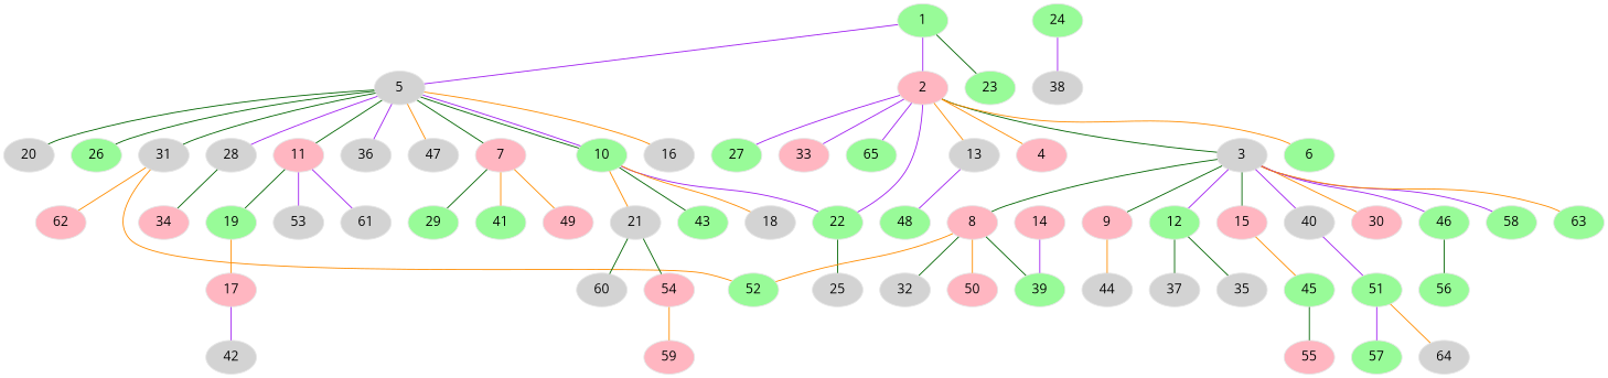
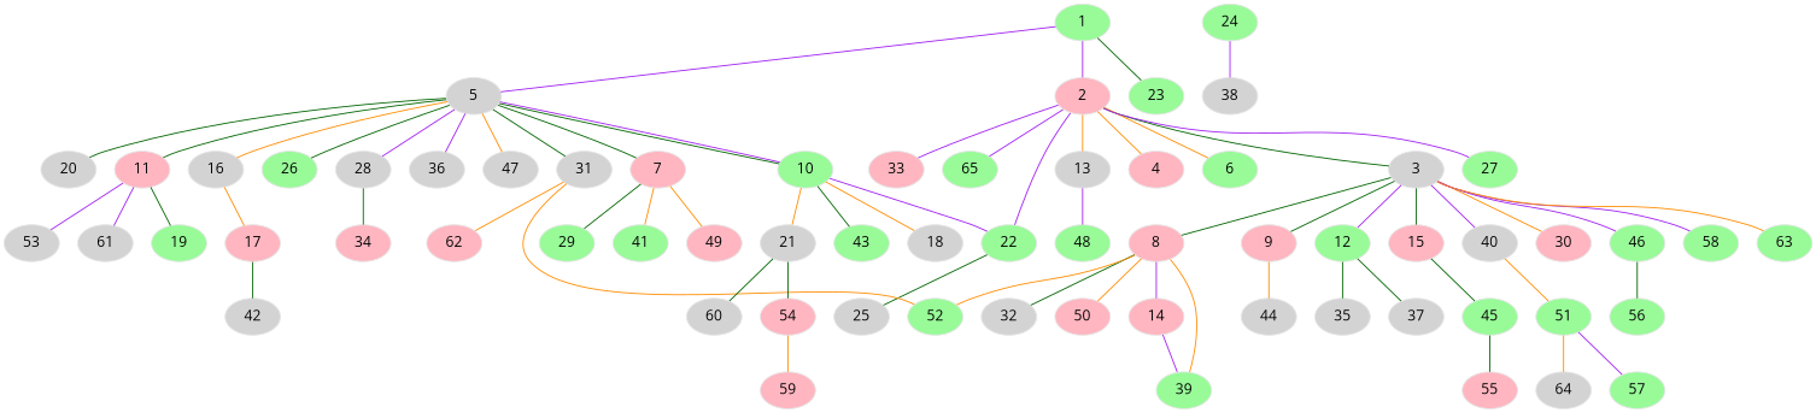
  graph {
    fontname="Open Sans"
    node [color=gray90 fillcolor=palegreen fontname="Open Sans" style=filled]
    edge [color=darkgreen fontname="Open Sans"]
    2 [fillcolor=lightpink]
    1
    5 [fillcolor=lightgrey]
    23
    3 [fillcolor=lightgrey]
    4 [fillcolor=lightpink]
    6
    13 [fillcolor=lightgrey]
    22
    27
    33 [fillcolor=lightpink]
    65
    7 [fillcolor=lightpink]
    10
    11 [fillcolor=lightpink]
    16 [fillcolor=lightgrey]
    20 [fillcolor=lightgrey]
    26
    28 [fillcolor=lightgrey]
    31 [fillcolor=lightgrey]
    36 [fillcolor=lightgrey]
    47 [fillcolor=lightgrey]
    8 [fillcolor=lightpink]
    9 [fillcolor=lightpink]
    12
    15 [fillcolor=lightpink]
    30 [fillcolor=lightpink]
    40 [fillcolor=lightgrey]
    46
    58
    63
    48
    25 [fillcolor=lightgrey]
    14 [fillcolor=lightpink]
    32 [fillcolor=lightgrey]
    39
    50 [fillcolor=lightpink]
    52
    44 [fillcolor=lightgrey]
    35 [fillcolor=lightgrey]
    37 [fillcolor=lightgrey]
    45
    51
    56
    29
    41
    49 [fillcolor=lightpink]
    18 [fillcolor=lightgrey]
    21 [fillcolor=lightgrey]
    43
    19
    53 [fillcolor=lightgrey]
    61 [fillcolor=lightgrey]
    17 [fillcolor=lightpink]
    34 [fillcolor=lightpink]
    62 [fillcolor=lightpink]
    54 [fillcolor=lightpink]
    60 [fillcolor=lightgrey]
    55 [fillcolor=lightpink]
    42 [fillcolor=lightgrey]
    38 [fillcolor=lightgrey]
    24
    59 [fillcolor=lightpink]
    64 [fillcolor=lightgrey]
    57
    2 -- 3
    2 -- 4 [color=darkorange]
    2 -- 6 [color=darkorange]
    2 -- 13 [color=darkorange]
    2 -- 22 [color=purple]
    2 -- 27 [color=purple]
    2 -- 33 [color=purple]
    2 -- 65 [color=purple]
    1 -- 2 [color=purple]
    1 -- 5 [color=purple]
    1 -- 23
    5 -- 7
    5 -- 10
    5 -- 10 [color=purple]
    5 -- 11
    5 -- 16 [color=darkorange]
    5 -- 20
    5 -- 26
    5 -- 28 [color=purple]
    5 -- 31
    5 -- 36 [color=purple]
    5 -- 47 [color=darkorange]
    3 -- 8
    3 -- 9
    3 -- 12 [color=purple]
    3 -- 15
    3 -- 30 [color=darkorange]
    3 -- 40 [color=purple]
    3 -- 46 [color=purple]
    3 -- 58 [color=purple]
    3 -- 63 [color=darkorange]
    13 -- 48 [color=purple]
    22 -- 25
    7 -- 29
    7 -- 41 [color=darkorange]
    7 -- 49 [color=darkorange]
    10 -- 22 [color=purple]
    10 -- 18 [color=darkorange]
    10 -- 21 [color=darkorange]
    10 -- 43
    11 -- 19
    11 -- 53 [color=purple]
    11 -- 61 [color=purple]
-   19 -- 17 [color=darkorange]
+   16 -- 17 [color=darkorange]
    28 -- 34
    31 -- 52 [color=darkorange]
    31 -- 62 [color=darkorange]
+   8 -- 14 [color=purple]
    8 -- 32
-   8 -- 39
+   8 -- 39 [color=darkorange]
    8 -- 50 [color=darkorange]
    8 -- 52 [color=darkorange]
    9 -- 44 [color=darkorange]
    12 -- 35
    12 -- 37
-   15 -- 45 [color=darkorange]
-   40 -- 51 [color=purple]
+   15 -- 45
+   40 -- 51 [color=darkorange]
    46 -- 56
    14 -- 39 [color=purple]
    45 -- 55
    51 -- 64 [color=darkorange]
    51 -- 57 [color=purple]
    21 -- 54
    21 -- 60
-   17 -- 42 [color=purple]
+   17 -- 42
    54 -- 59 [color=darkorange]
    24 -- 38 [color=purple]
  }
